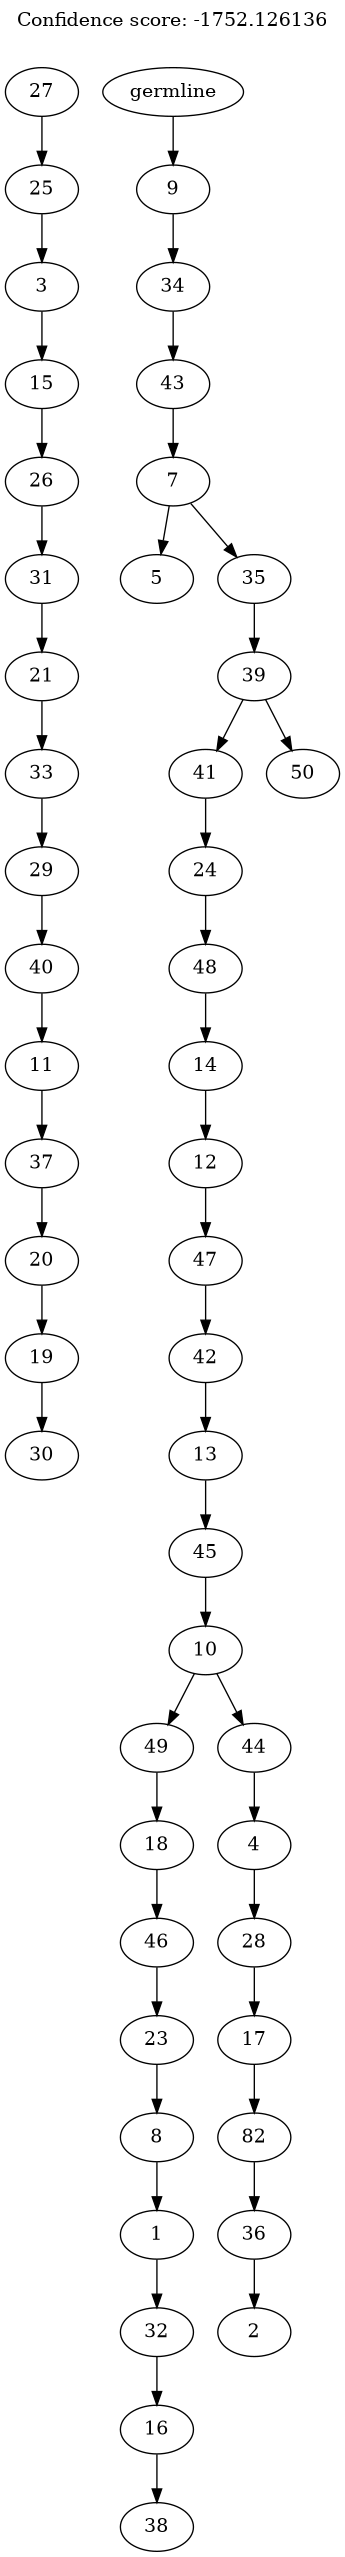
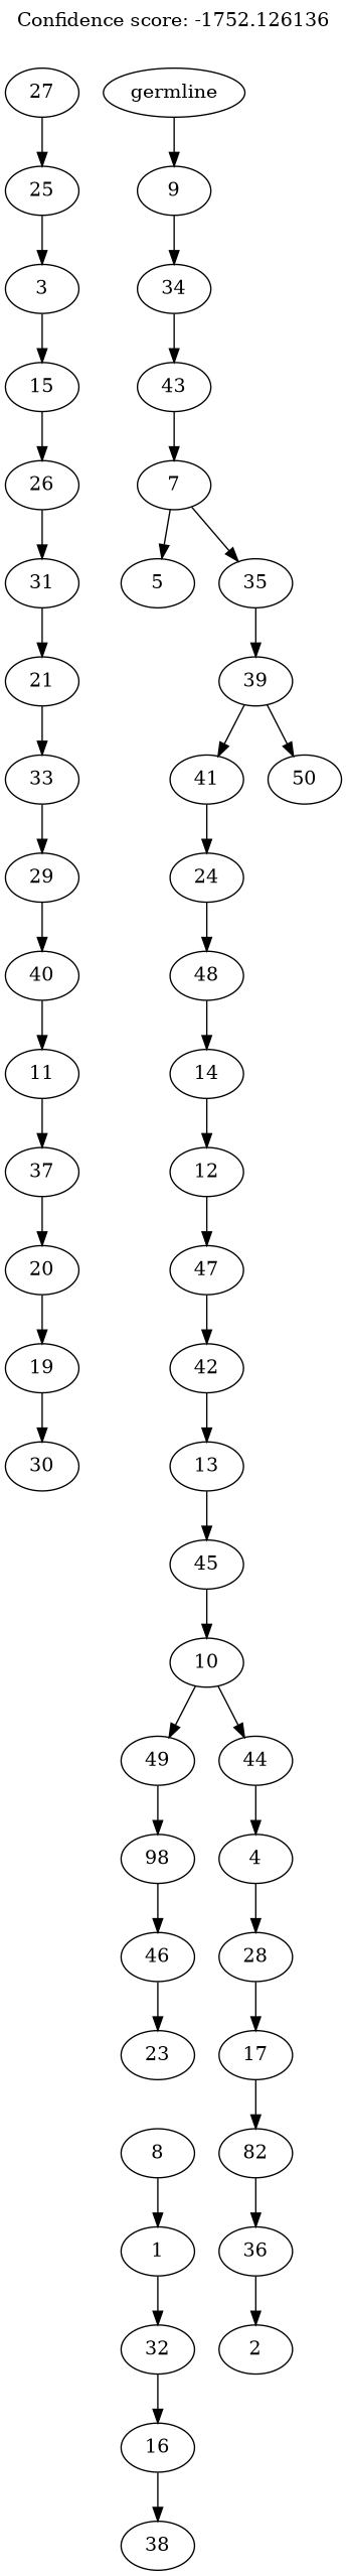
  digraph {
    label="Confidence score: -1752.126136"
    labelloc=t
    n1 [label=19]
    n2 [label=30]
    n3 [label=20]
    n4 [label=37]
    n5 [label=11]
    n6 [label=40]
    n7 [label=29]
    n8 [label=33]
    n9 [label=21]
    n10 [label=31]
    n11 [label=26]
    n12 [label=15]
    n13 [label=3]
    n14 [label=25]
    n15 [label=27]
    n16 [label=5]
    n17 [label=16]
    n18 [label=38]
    n19 [label=32]
    n20 [label=1]
    n21 [label=8]
    n22 [label=23]
    n23 [label=46]
-   n24 [label=18]
+   n24 [label=98]
    n25 [label=49]
    n26 [label=36]
    n27 [label=2]
    n28 [label=82]
    n29 [label=17]
    n30 [label=28]
    n31 [label=4]
    n32 [label=44]
    n33 [label=10]
    n34 [label=45]
    n35 [label=13]
    n36 [label=42]
    n37 [label=47]
    n38 [label=12]
    n39 [label=14]
    n40 [label=48]
    n41 [label=24]
    n42 [label=41]
    n43 [label=39]
    n44 [label=50]
    n45 [label=35]
    n46 [label=7]
    n47 [label=43]
    n48 [label=34]
    n49 [label=9]
    n50 [label=germline]
    n1 -> n2
    n3 -> n1
    n4 -> n3
    n5 -> n4
    n6 -> n5
    n7 -> n6
    n8 -> n7
    n9 -> n8
    n10 -> n9
    n11 -> n10
    n12 -> n11
    n13 -> n12
    n14 -> n13
    n15 -> n14
    n17 -> n18
    n19 -> n17
    n20 -> n19
    n21 -> n20
-   n22 -> n21
    n23 -> n22
    n24 -> n23
    n25 -> n24
    n26 -> n27
    n28 -> n26
    n29 -> n28
    n30 -> n29
    n31 -> n30
    n32 -> n31
    n33 -> n25
    n33 -> n32
    n34 -> n33
    n35 -> n34
    n36 -> n35
    n37 -> n36
    n38 -> n37
    n39 -> n38
    n40 -> n39
    n41 -> n40
    n42 -> n41
    n43 -> n42
    n43 -> n44
    n45 -> n43
    n46 -> n16
    n46 -> n45
    n47 -> n46
    n48 -> n47
    n49 -> n48
    n50 -> n49
  }
